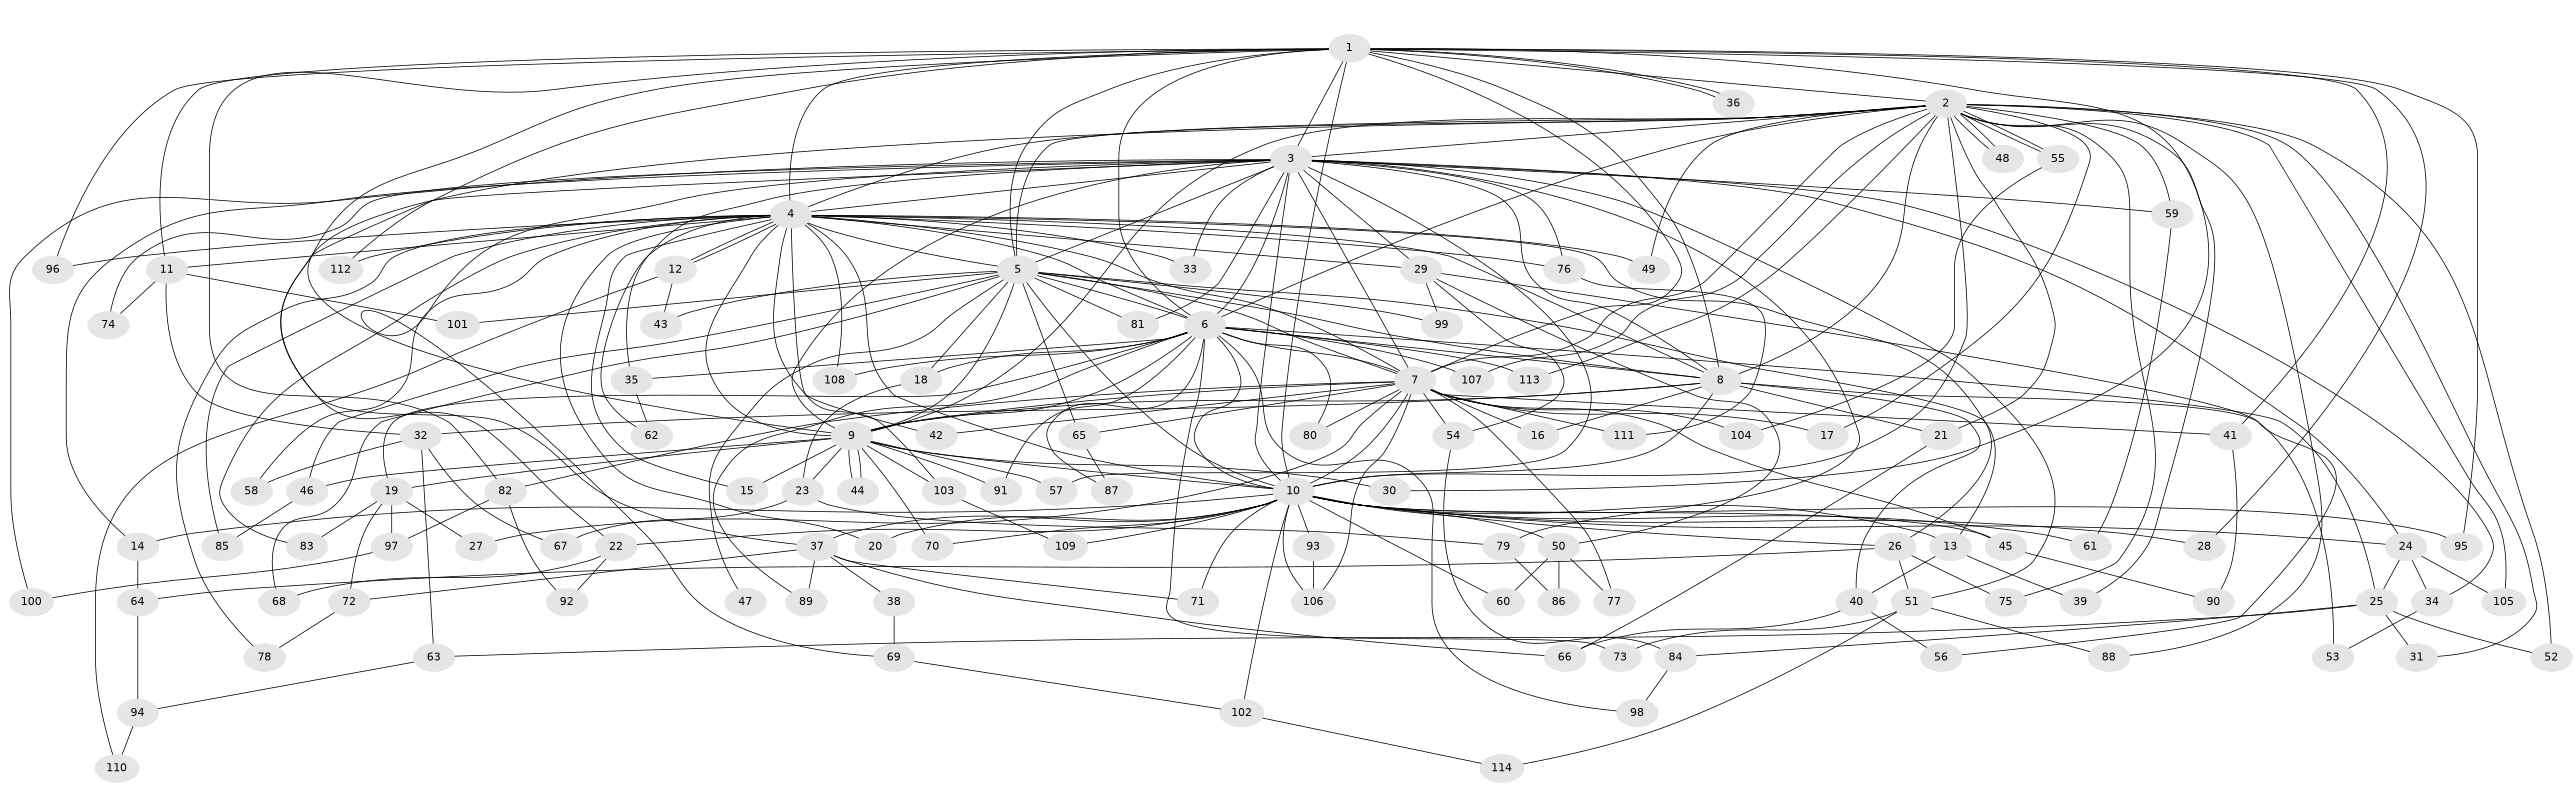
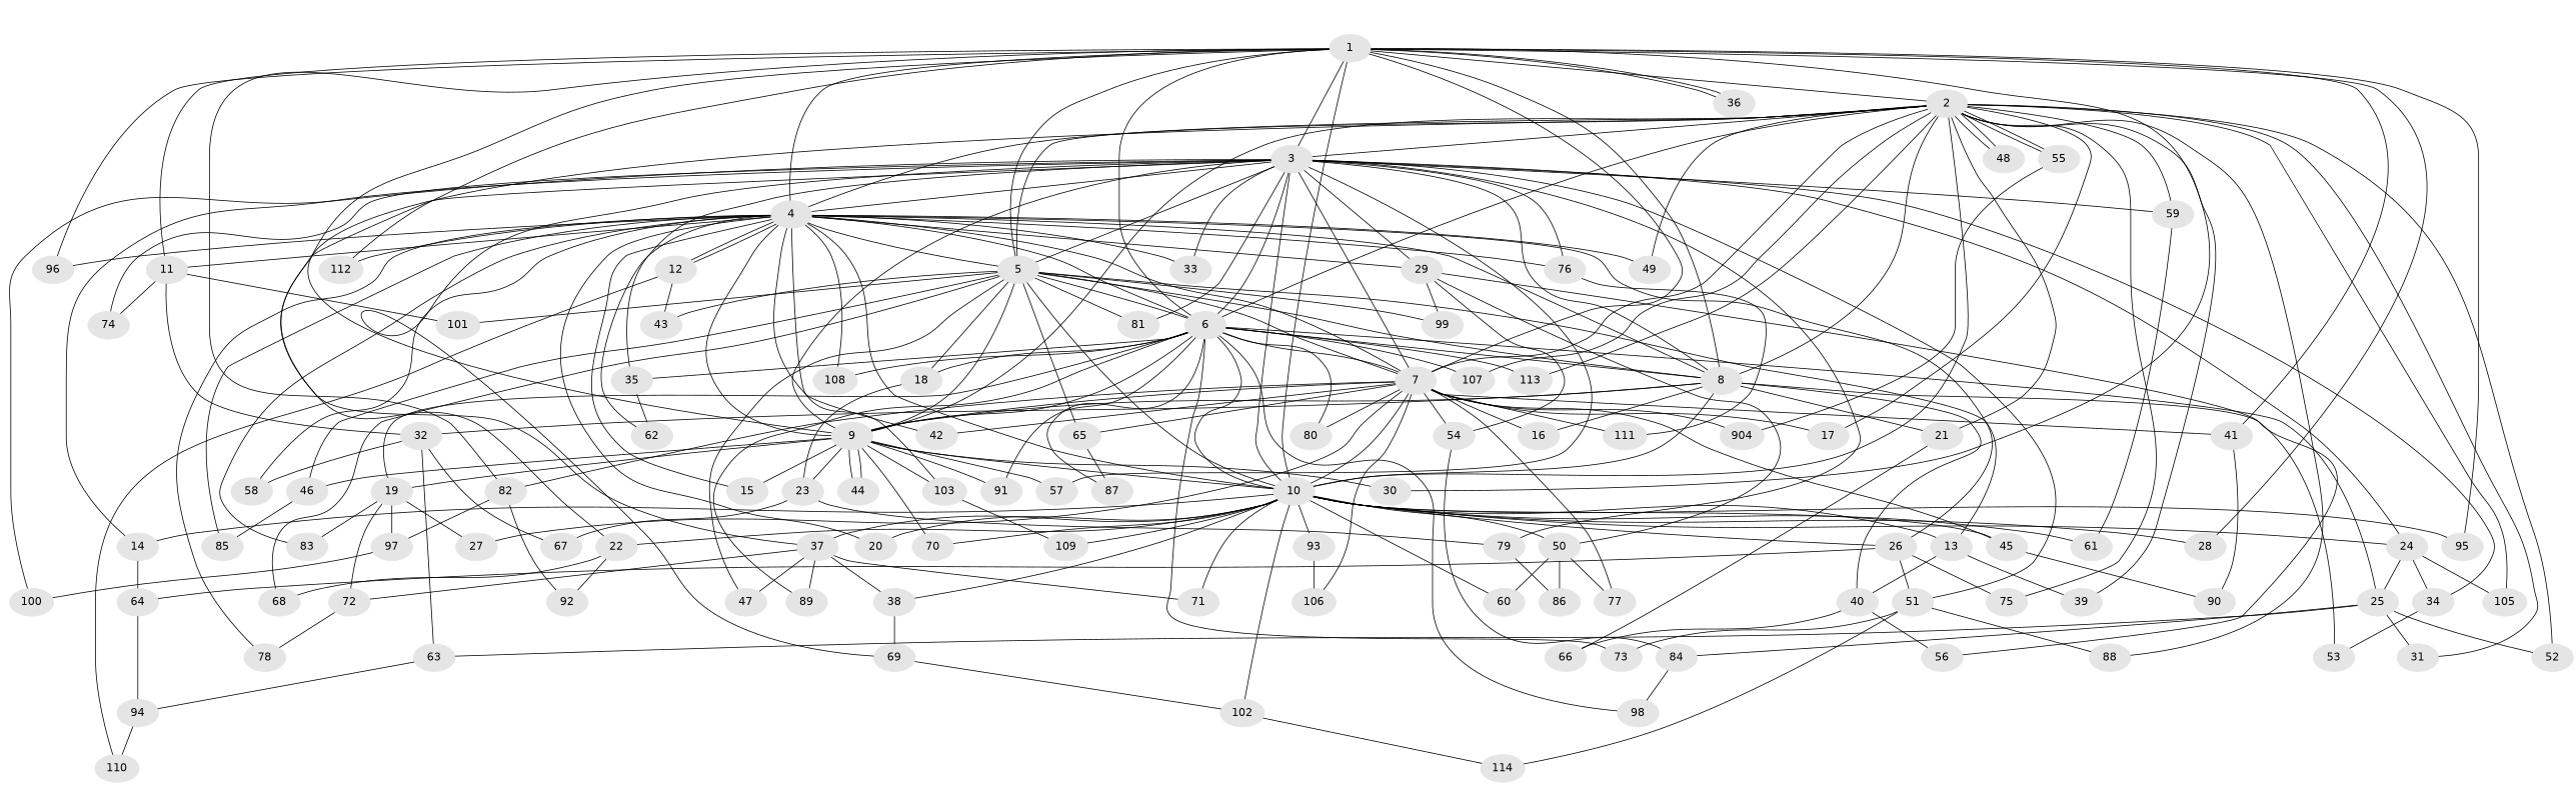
  graph {
    fontname="DejaVu Sans"
    node [color=gray90 fontname="DejaVu Sans" style=filled]
    edge [fontname="DejaVu Sans"]
    1
    2
    3
    4
    5
    6
    7
    8
    9
    10
    11
    28
    30
    36
    41
    82
    95
    96
    112
    17
    21
    31
    37
    39
    48
    49
    52
    55
    59
    75
    88
    105
    107
    113
    22
    24
    29
    33
    34
    35
    51
    57
    69
    74
    76
    79
    81
    100
    14
    12
    15
    20
    26
    42
    58
    62
    78
    83
    85
    103
    108
    13
    18
    43
    46
    47
    65
    68
    99
    101
    19
    25
    73
    80
    87
    89
    91
    98
    16
    27
    45
    54
    77
-   104
+   104 [label=904]
    106
    111
    32
    40
    53
    23
    44
    70
    93
    38
    50
    60
    61
    71
    102
    109
    90
    97
    92
    66
    72
    56
    114
    86
    110
    64
    63
    84
    67
    94
    1 -- 2
    1 -- 3
    1 -- 4
    1 -- 5
    1 -- 6
    1 -- 7
    1 -- 8
    1 -- 9
    1 -- 10
    1 -- 11
    1 -- 28
    1 -- 30
    1 -- 36
    1 -- 36
    1 -- 41
    1 -- 82
    1 -- 95
    1 -- 96
    1 -- 112
    2 -- 3
    2 -- 4
    2 -- 5
    2 -- 6
    2 -- 7
    2 -- 8
    2 -- 9
    2 -- 10
    2 -- 17
    2 -- 21
    2 -- 31
    2 -- 37
    2 -- 39
    2 -- 48
    2 -- 48
    2 -- 49
    2 -- 52
    2 -- 55
    2 -- 55
    2 -- 59
    2 -- 75
    2 -- 88
    2 -- 105
    2 -- 107
    2 -- 113
    3 -- 4
    3 -- 5
    3 -- 6
    3 -- 7
    3 -- 8
    3 -- 9
    3 -- 10
    3 -- 59
    3 -- 22
    3 -- 24
    3 -- 29
    3 -- 33
    3 -- 34
    3 -- 35
    3 -- 51
    3 -- 57
    3 -- 69
    3 -- 74
    3 -- 76
    3 -- 79
    3 -- 81
    3 -- 100
    3 -- 14
    4 -- 5
    4 -- 6
    4 -- 7
    4 -- 8
    4 -- 9
    4 -- 10
    4 -- 11
    4 -- 96
    4 -- 112
    4 -- 49
    4 -- 29
    4 -- 33
    4 -- 76
    4 -- 12
    4 -- 12
    4 -- 15
    4 -- 20
    4 -- 26
    4 -- 42
    4 -- 58
    4 -- 62
    4 -- 78
    4 -- 83
    4 -- 85
    4 -- 103
    4 -- 108
    5 -- 6
    5 -- 7
    5 -- 8
    5 -- 9
    5 -- 10
    5 -- 81
    5 -- 13
    5 -- 18
    5 -- 43
    5 -- 46
    5 -- 47
    5 -- 65
    5 -- 68
    5 -- 99
    5 -- 101
    6 -- 7
    6 -- 8
    6 -- 9
    6 -- 10
    6 -- 107
    6 -- 113
    6 -- 35
    6 -- 108
    6 -- 18
    6 -- 19
    6 -- 25
    6 -- 73
    6 -- 80
    6 -- 87
    6 -- 89
    6 -- 91
    6 -- 98
    7 -- 9
    7 -- 10
    7 -- 41
    7 -- 82
    7 -- 17
    7 -- 42
    7 -- 65
    7 -- 80
    7 -- 16
    7 -- 27
    7 -- 45
    7 -- 54
    7 -- 77
    7 -- 104
    7 -- 106
    7 -- 111
    8 -- 9
    8 -- 10
    8 -- 21
    8 -- 16
    8 -- 32
    8 -- 40
    8 -- 53
    9 -- 10
    9 -- 30
    9 -- 57
    9 -- 15
    9 -- 103
    9 -- 46
    9 -- 19
    9 -- 91
    9 -- 23
    9 -- 44
    9 -- 44
    9 -- 70
    10 -- 28
    10 -- 95
    10 -- 37
    10 -- 22
    10 -- 24
    10 -- 14
    10 -- 20
    10 -- 26
    10 -- 13
    10 -- 45
    10 -- 70
    10 -- 93
-   10 -- 106
+   10 -- 38
    10 -- 50
    10 -- 60
    10 -- 61
    10 -- 71
    10 -- 102
    10 -- 109
    11 -- 74
    11 -- 101
    11 -- 32
    41 -- 90
    82 -- 97
    82 -- 92
    21 -- 66
-   37 -- 66
+   37 -- 47
    37 -- 89
    37 -- 38
    37 -- 71
    37 -- 72
    55 -- 104
    59 -- 61
    22 -- 68
    22 -- 92
    24 -- 105
    24 -- 34
    24 -- 25
    29 -- 99
    29 -- 54
    29 -- 50
    29 -- 56
    34 -- 53
    35 -- 62
    51 -- 88
    51 -- 73
    51 -- 114
    69 -- 102
    76 -- 111
    79 -- 86
    14 -- 64
    12 -- 43
    12 -- 110
    26 -- 75
    26 -- 51
    26 -- 64
    103 -- 109
    13 -- 39
    13 -- 40
    18 -- 23
    46 -- 85
    65 -- 87
    19 -- 83
    19 -- 27
    19 -- 97
    19 -- 72
    25 -- 31
    25 -- 52
    25 -- 63
    25 -- 84
    45 -- 90
    54 -- 84
    32 -- 58
    32 -- 63
    32 -- 67
    40 -- 66
    40 -- 56
    23 -- 79
    23 -- 67
    93 -- 106
    38 -- 69
    50 -- 77
    50 -- 60
    50 -- 86
    102 -- 114
    97 -- 100
    72 -- 78
    64 -- 94
    63 -- 94
    84 -- 98
    94 -- 110
  }
